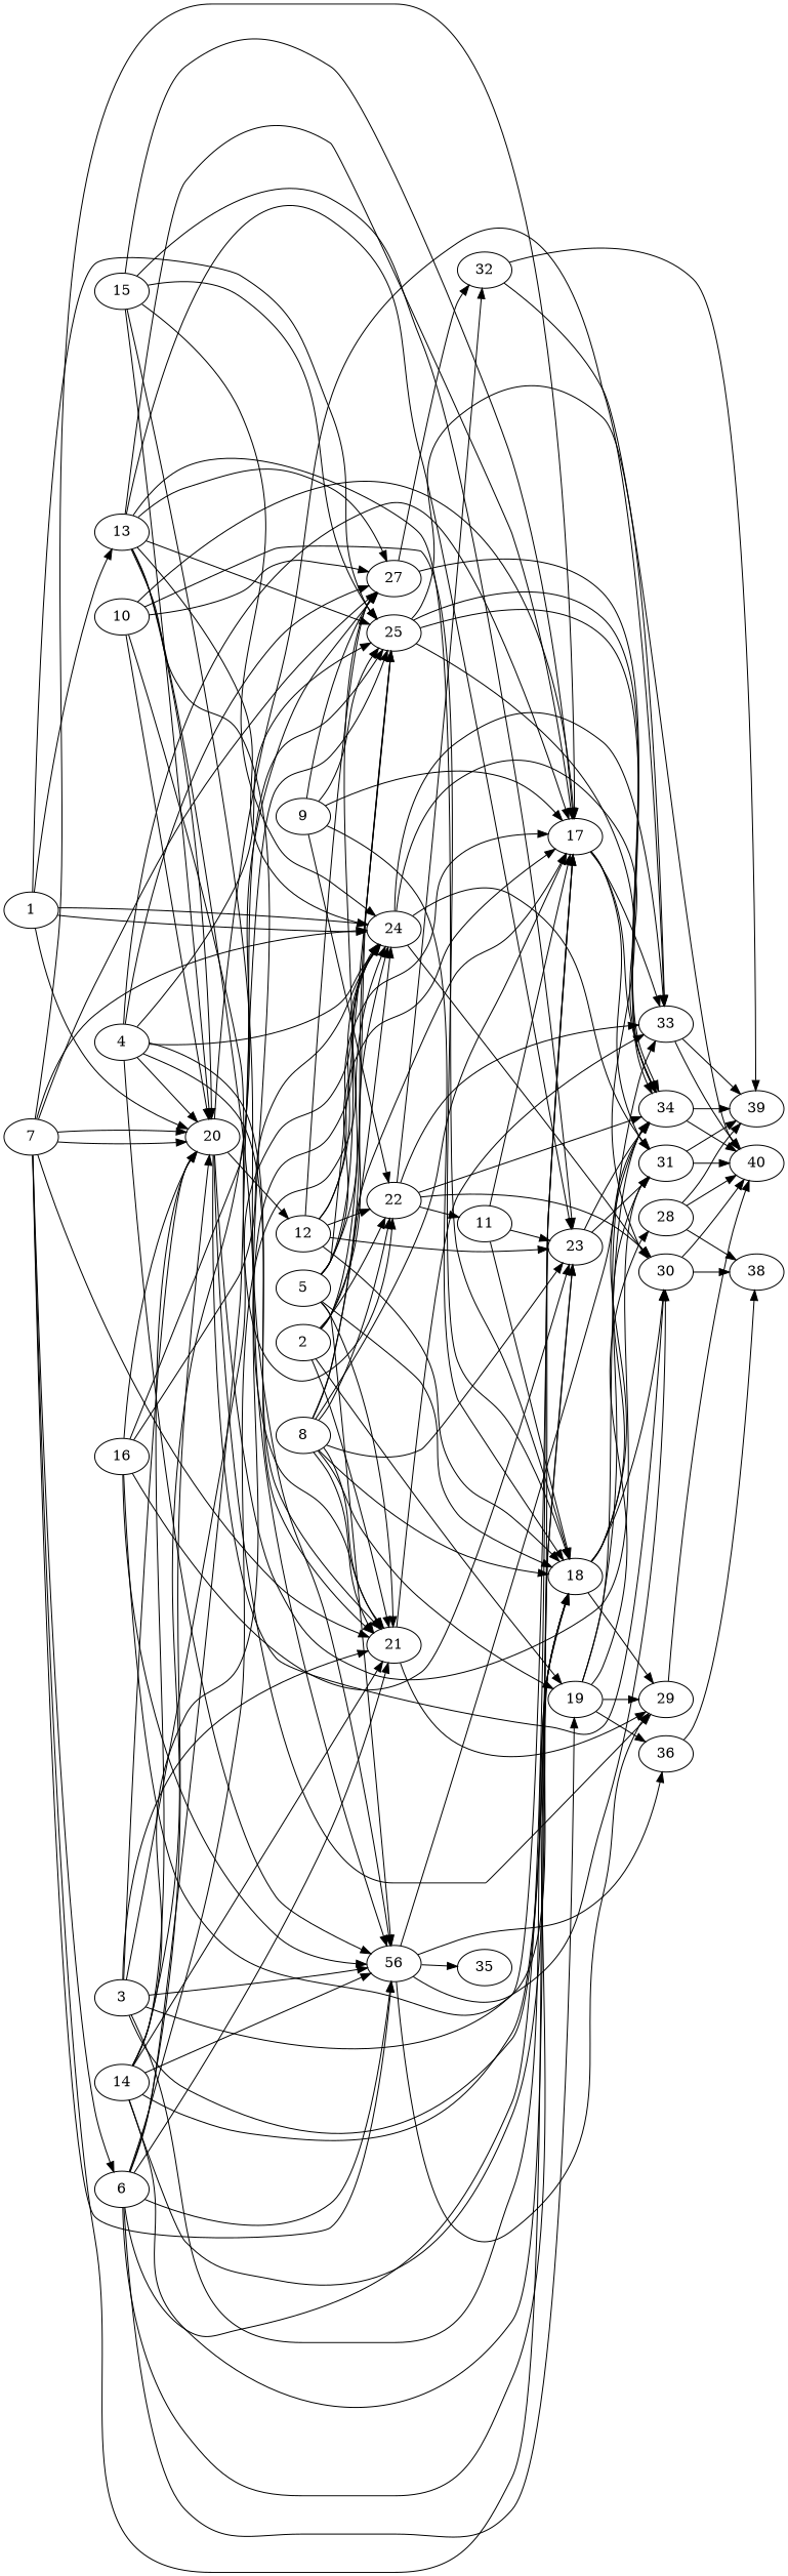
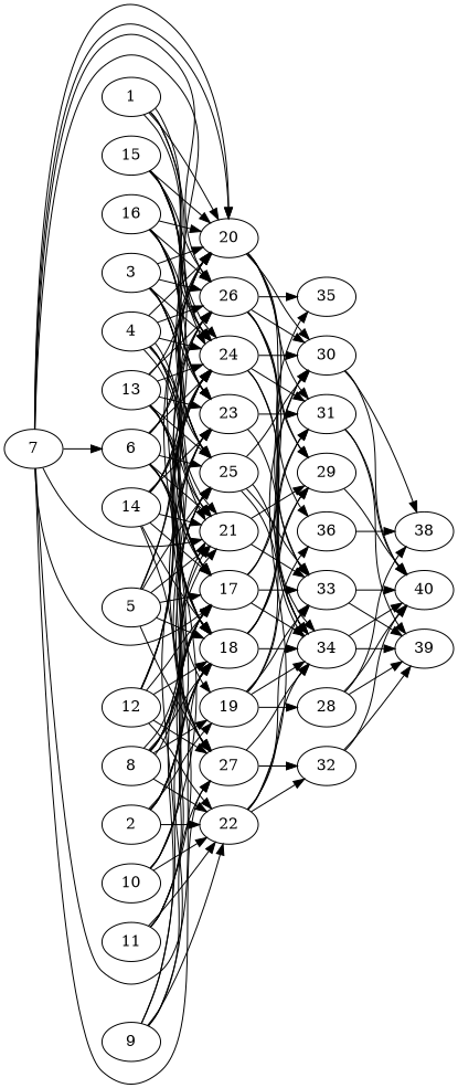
  digraph {
    rankdir=LR
    node [alpha=0.07]
    1 [alpha=0.17 expect_size=24926208]
    20 [alpha=0.17 expect_size=30234624]
    23 [expect_size=8223744]
    24 [alpha=0.16 expect_size=23601152]
    25 [expect_size=26608640]
    31 [alpha=0.16 expect_size=37179392]
    33 [alpha=0.17 expect_size=36168704]
    29 [alpha=0.08 expect_size=6200320]
    30 [alpha=0.05 expect_size=43281408]
    34 [alpha=0.19 expect_size=5676032]
    39 [alpha=0.13 expect_size=39446528]
    40 [alpha=0.09 expect_size=10156032]
    38 [expect_size=29620224]
    2 [alpha=0.08 expect_size=39746560]
    17 [alpha=0.10 expect_size=19748864]
    19 [alpha=0.16 expect_size=24777728]
    21 [expect_size=46659584]
    22 [alpha=0.12 expect_size=18403328]
    35 [alpha=0.11 expect_size=42414080]
    28 [alpha=0.04 expect_size=49514496]
    36 [alpha=0.18 expect_size=10844160]
    32 [alpha=0.17 expect_size=7578624]
    3 [alpha=0.03 expect_size=29527040]
    18 [alpha=0.02 expect_size=16707584]
-   26 [alpha=0.08 expect_size=14829568 label=56]
+   26 [alpha=0.08 expect_size=14829568]
    4 [alpha=0.09 expect_size=37183488]
    27 [alpha=0.20 expect_size=26308608]
    5 [alpha=0.03 expect_size=11259904]
    6 [alpha=0.12 expect_size=30568448]
    7 [alpha=0.19 expect_size=27366400]
    8 [alpha=0.03 expect_size=36968448]
    9 [alpha=0.02 expect_size=49631232]
    10 [expect_size=37932032]
    11 [alpha=0.08 expect_size=37402624]
    12 [alpha=0.16 expect_size=30629888]
    13 [expect_size=48570368]
    14 [alpha=0.01 expect_size=9083904]
    15 [alpha=0.15 expect_size=30439424]
    16 [alpha=0.05 expect_size=37928960]
    1 -> 20
-   1 -> 13
+   1 -> 23
    1 -> 24
    1 -> 24
    1 -> 25
    20 -> 31
    20 -> 33
    20 -> 29
    20 -> 30
    23 -> 31
    23 -> 34
    24 -> 31
    24 -> 33
    24 -> 30
    24 -> 34
    25 -> 33
    25 -> 30
    25 -> 34
    25 -> 34
    31 -> 39
    31 -> 40
    33 -> 39
    33 -> 40
    29 -> 40
    30 -> 40
    30 -> 38
    34 -> 39
    34 -> 40
    2 -> 24
    2 -> 25
    2 -> 17
    2 -> 19
    2 -> 21
    2 -> 22
    17 -> 31
    17 -> 33
    17 -> 34
+   17 -> 35
    19 -> 33
    19 -> 29
    19 -> 34
    19 -> 28
    19 -> 36
    21 -> 33
    21 -> 29
    22 -> 33
    22 -> 30
    22 -> 34
    22 -> 32
    28 -> 39
    28 -> 40
    28 -> 38
    36 -> 38
    32 -> 39
    32 -> 40
    3 -> 20
    3 -> 23
    3 -> 24
    3 -> 17
    3 -> 21
    3 -> 18
    3 -> 26
    18 -> 31
    18 -> 29
    18 -> 30
    18 -> 34
    26 -> 29
    26 -> 30
    26 -> 34
    26 -> 35
    26 -> 36
    4 -> 20
    4 -> 24
    4 -> 25
    4 -> 17
    4 -> 21
    4 -> 21
    4 -> 26
    4 -> 27
    27 -> 34
    27 -> 32
    5 -> 24
    5 -> 25
    5 -> 17
    5 -> 21
    5 -> 18
    5 -> 26
    5 -> 27
    6 -> 20
    6 -> 24
    6 -> 25
    6 -> 17
    6 -> 19
    6 -> 21
    6 -> 18
    6 -> 26
    7 -> 20
    7 -> 20
    7 -> 24
    7 -> 17
    7 -> 21
    7 -> 18
    7 -> 26
    7 -> 27
    7 -> 6
    8 -> 23
    8 -> 24
    8 -> 25
    8 -> 17
    8 -> 19
    8 -> 21
    8 -> 21
    8 -> 22
    8 -> 18
    9 -> 25
    9 -> 17
    9 -> 22
    9 -> 18
    9 -> 27
    10 -> 20
    10 -> 17
    10 -> 22
    10 -> 18
-   10 -> 27
    11 -> 23
    11 -> 17
-   22 -> 11
+   11 -> 22
    11 -> 18
-   20 -> 12
+   12 -> 20
    12 -> 23
    12 -> 24
    12 -> 17
    12 -> 22
    12 -> 18
    12 -> 27
    13 -> 20
    13 -> 23
    13 -> 24
    13 -> 25
    13 -> 17
    13 -> 21
    13 -> 18
    13 -> 26
    13 -> 27
    14 -> 20
    14 -> 23
    14 -> 24
    14 -> 17
    14 -> 21
    14 -> 18
    14 -> 26
    14 -> 27
    15 -> 20
    15 -> 23
    15 -> 24
    15 -> 25
    15 -> 17
    15 -> 26
    16 -> 20
    16 -> 23
    16 -> 24
    16 -> 25
    16 -> 18
    16 -> 26
  }
